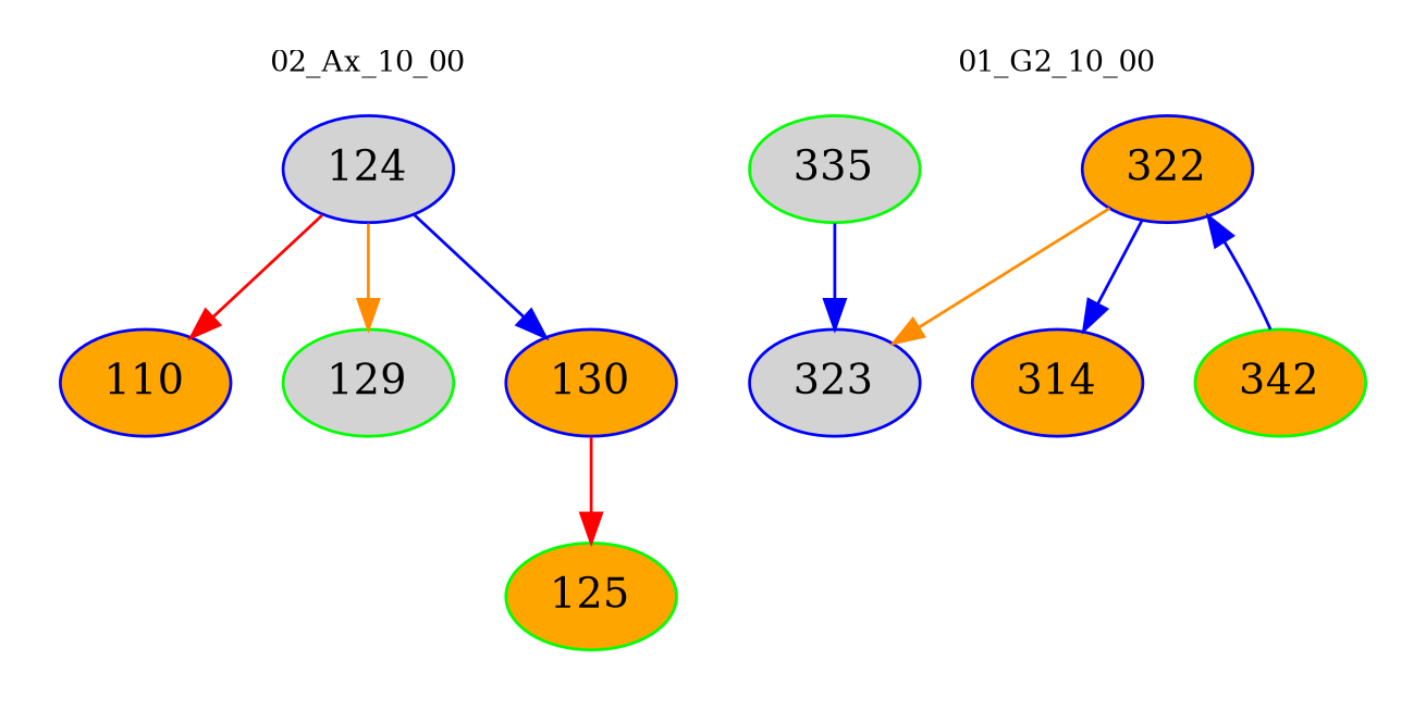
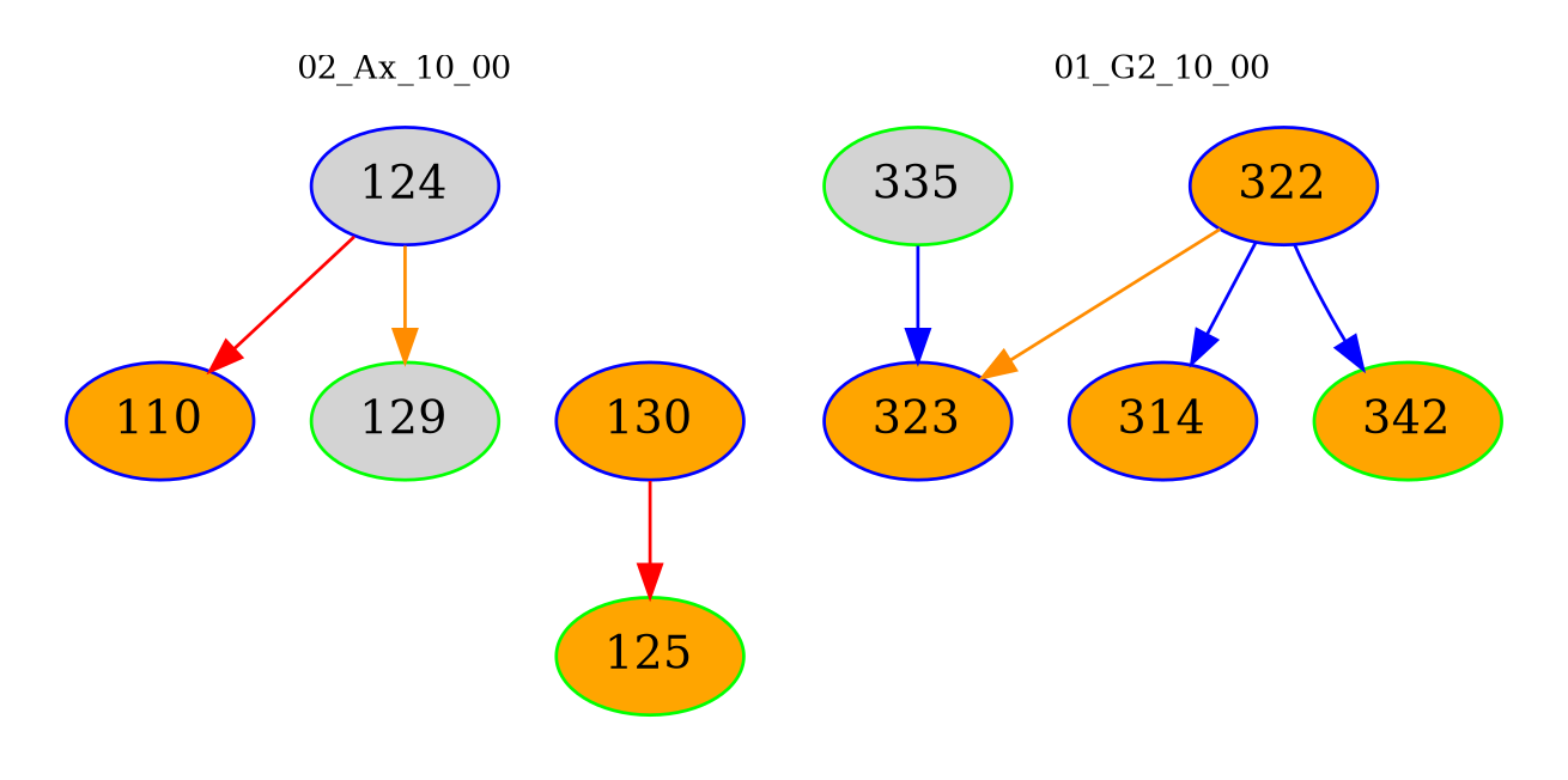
  digraph {
    node [color=blue fillcolor=orange style=filled]
    edge [color=blue]
    n1 [fillcolor=lightgrey label=124]
    n2 [label=110]
    n3 [color=green fillcolor=lightgrey label=129]
    n4 [label=130]
    n5 [color=green label=125]
    n6 [label=322]
    n7 [label=314]
-   n8 [fillcolor=lightgrey label=323]
+   n8 [label=323]
    n9 [color=green label=342]
    n10 [color=green fillcolor=lightgrey label=335]
    subgraph cluster_1 {
      color=white
      fontsize=10
      label="02_Ax_10_00"
      n1
      n2
      n3
      n4
      n5
    }
    subgraph cluster_2 {
      color=white
      fontsize=10
      label="01_G2_10_00"
      n6
      n7
      n8
      n9
      n10
    }
    n1 -> n2 [color=red]
    n1 -> n3 [color=darkorange]
-   n1 -> n4
    n4 -> n5 [color=red]
    n6 -> n7
    n6 -> n8 [color=darkorange]
-   n9 -> n6
+   n6 -> n9
    n10 -> n8
  }
